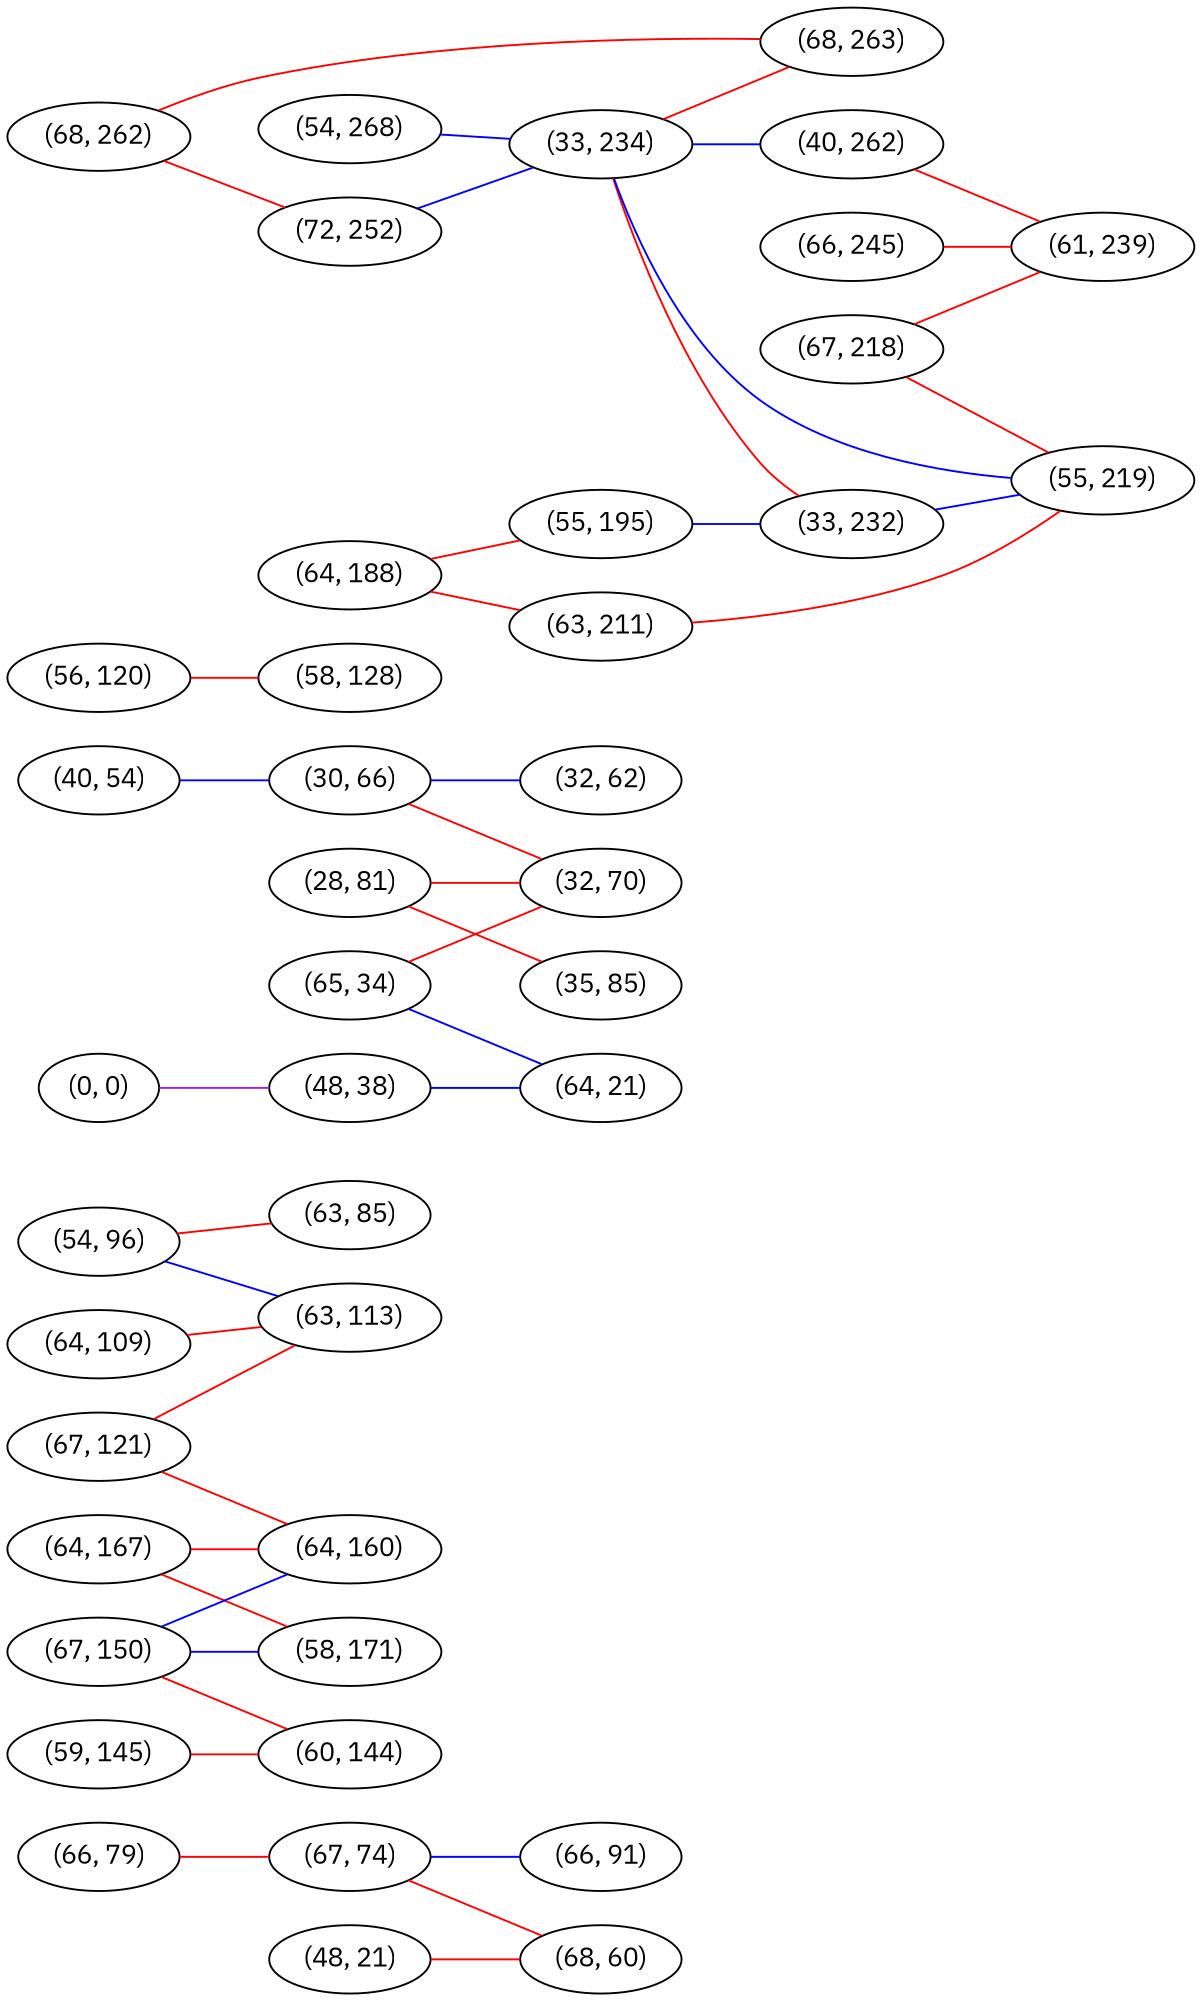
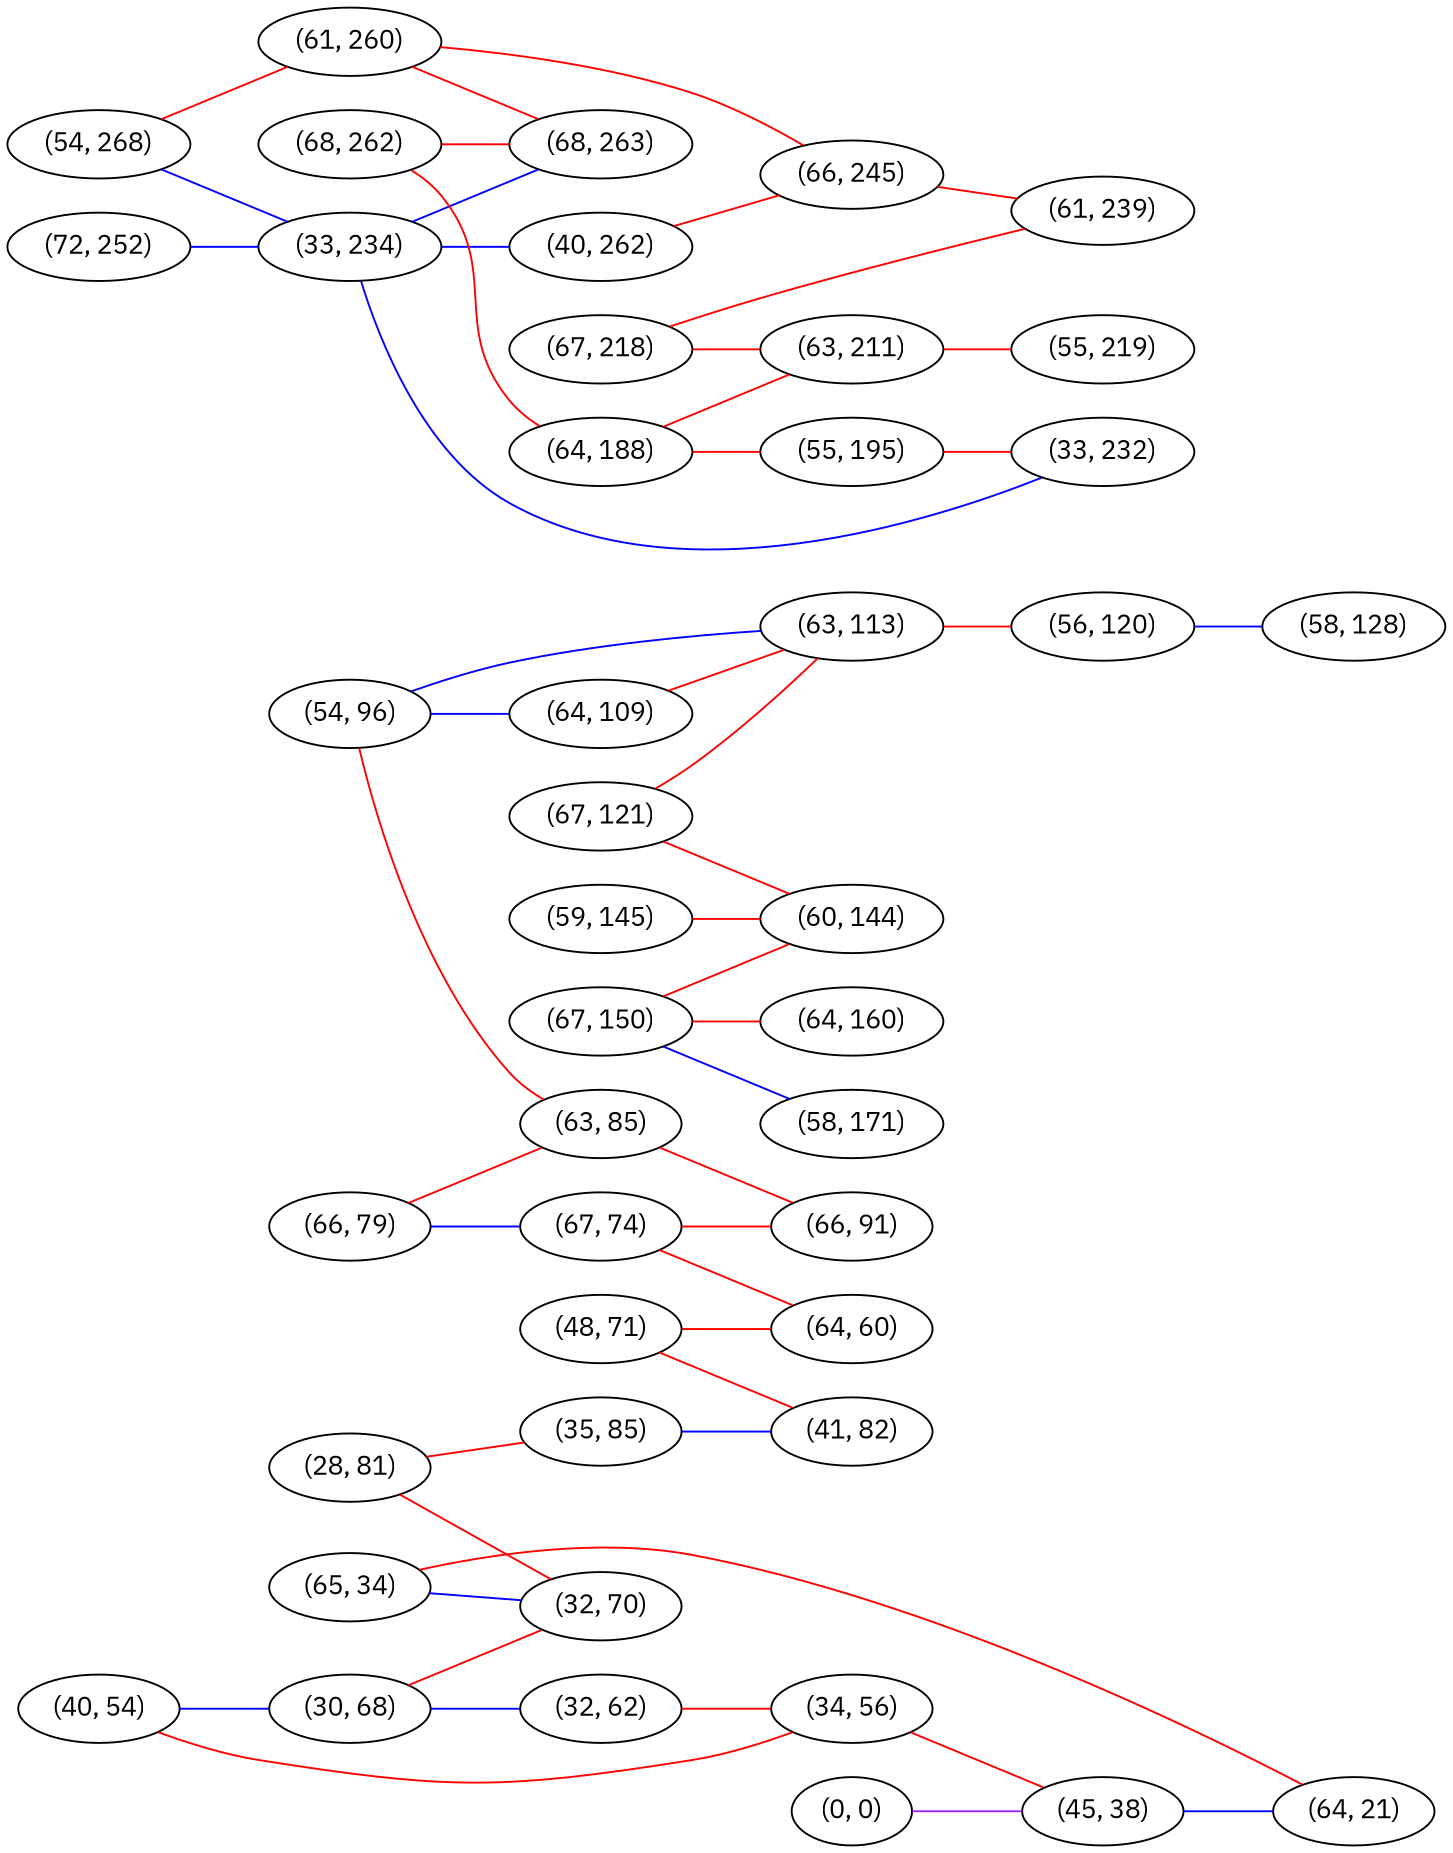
  graph {
    fontname="IBM Plex Sans"
    rankdir=LR
    node [fontname="IBM Plex Sans"]
    edge [color=red fontname="IBM Plex Sans" weight=1]
    "(66, 79)"
    "(67, 74)"
    "(63, 85)"
    "(66, 91)"
-   "(64, 60)" [label="(68, 60)"]
+   "(64, 60)"
    n6 [label="(40, 54)"]
-   "(30, 68)" [label="(30, 66)"]
+   "(30, 68)"
+   "(34, 56)"
    "(32, 62)"
    "(32, 70)"
-   "(45, 38)" [label="(48, 38)"]
+   "(45, 38)"
    "(67, 121)"
    "(63, 113)"
    "(60, 144)"
    "(56, 120)"
    "(54, 268)"
    "(33, 234)"
+   "(61, 260)"
    "(68, 263)"
    "(40, 262)"
    "(33, 232)"
    "(55, 219)"
    "(66, 245)"
    "(64, 21)"
    "(54, 96)"
    "(64, 109)"
-   "(64, 167)"
    "(58, 171)"
    "(64, 160)"
    "(64, 188)"
    "(63, 211)"
    "(55, 195)"
    "(28, 81)"
    "(35, 85)"
+   "(41, 82)"
    "(68, 262)"
    "(72, 252)"
    "(67, 150)"
    "(59, 145)"
    "(61, 239)"
    "(65, 34)"
    "(0, 0)"
    "(58, 128)"
    "(67, 218)"
-   "(48, 71)" [label="(48, 21)"]
-   "(66, 79)" -- "(67, 74)" [weight=3]
-   "(67, 74)" -- "(66, 91)" [color=blue weight=3]
+   "(48, 71)"
+   "(66, 79)" -- "(67, 74)" [color=blue weight=3]
+   "(66, 79)" -- "(63, 85)"
+   "(67, 74)" -- "(66, 91)" [weight=3]
    "(67, 74)" -- "(64, 60)"
+   "(63, 85)" -- "(66, 91)"
    n6 -- "(30, 68)" [color=blue weight=3]
+   n6 -- "(34, 56)"
    "(30, 68)" -- "(32, 62)" [color=blue weight=3]
    "(30, 68)" -- "(32, 70)"
+   "(34, 56)" -- "(45, 38)"
+   "(32, 62)" -- "(34, 56)"
    "(45, 38)" -- "(64, 21)" [color=blue weight=3]
    "(67, 121)" -- "(63, 113)"
-   "(67, 121)" -- "(64, 160)"
-   "(56, 120)" -- "(58, 128)"
+   "(67, 121)" -- "(60, 144)"
+   "(63, 113)" -- "(56, 120)"
+   "(56, 120)" -- "(58, 128)" [color=blue]
    "(54, 268)" -- "(33, 234)" [color=blue weight=3]
-   "(33, 234)" -- "(68, 263)" [weight=3]
+   "(54, 268)" -- "(61, 260)"
+   "(33, 234)" -- "(68, 263)" [color=blue weight=3]
    "(33, 234)" -- "(40, 262)" [color=blue weight=3]
-   "(33, 234)" -- "(33, 232)"
-   "(33, 234)" -- "(55, 219)" [color=blue weight=3]
-   "(40, 262)" -- "(61, 239)"
-   "(33, 232)" -- "(55, 219)" [color=blue weight=3]
+   "(33, 234)" -- "(33, 232)" [color=blue]
+   "(61, 260)" -- "(68, 263)"
+   "(61, 260)" -- "(66, 245)"
+   "(40, 262)" -- "(66, 245)"
    "(66, 245)" -- "(61, 239)"
    "(54, 96)" -- "(63, 85)"
    "(54, 96)" -- "(63, 113)" [color=blue weight=3]
+   "(54, 96)" -- "(64, 109)" [color=blue weight=3]
    "(64, 109)" -- "(63, 113)"
-   "(64, 167)" -- "(58, 171)"
-   "(64, 167)" -- "(64, 160)"
    "(64, 188)" -- "(63, 211)"
    "(64, 188)" -- "(55, 195)"
    "(63, 211)" -- "(55, 219)"
-   "(55, 195)" -- "(33, 232)" [color=blue weight=3]
+   "(55, 195)" -- "(33, 232)" [weight=3]
    "(28, 81)" -- "(32, 70)"
    "(28, 81)" -- "(35, 85)"
+   "(35, 85)" -- "(41, 82)" [color=blue weight=3]
    "(68, 262)" -- "(68, 263)"
-   "(68, 262)" -- "(72, 252)"
+   "(68, 262)" -- "(64, 188)"
    "(72, 252)" -- "(33, 234)" [color=blue weight=3]
    "(67, 150)" -- "(60, 144)"
    "(67, 150)" -- "(58, 171)" [color=blue weight=3]
-   "(67, 150)" -- "(64, 160)" [color=blue weight=3]
+   "(67, 150)" -- "(64, 160)" [weight=3]
    "(59, 145)" -- "(60, 144)"
-   "(65, 34)" -- "(32, 70)"
-   "(65, 34)" -- "(64, 21)" [color=blue]
+   "(65, 34)" -- "(32, 70)" [color=blue]
+   "(65, 34)" -- "(64, 21)"
    "(0, 0)" -- "(45, 38)" [color=purple weight=4]
-   "(67, 218)" -- "(55, 219)"
+   "(67, 218)" -- "(63, 211)"
    "(67, 218)" -- "(61, 239)"
    "(48, 71)" -- "(64, 60)"
+   "(48, 71)" -- "(41, 82)"
  }
